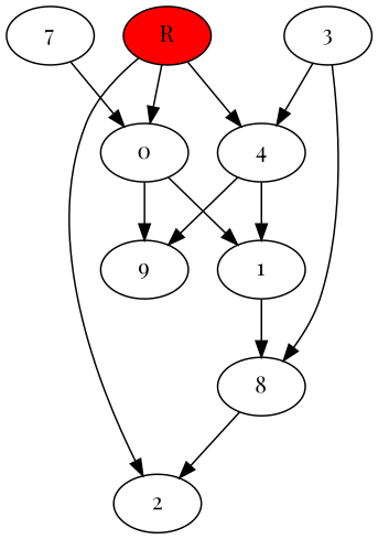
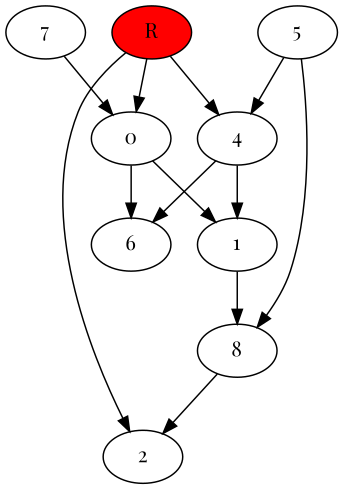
  digraph {
    fontname="Playfair Display"
    node [fontname="Playfair Display"]
    edge [fontname="Playfair Display"]
    1
    8
    2
-   3
+   3 [label=5]
    4
-   6 [label=9]
+   6
    n7 [label=0]
    7
    R [fillcolor="#ff0000" style=filled]
    1 -> 8
    8 -> 2
    3 -> 8
    3 -> 4
    4 -> 1
    4 -> 6
    n7 -> 1
    n7 -> 6
    7 -> n7
    R -> 2
    R -> 4
    R -> n7
  }
